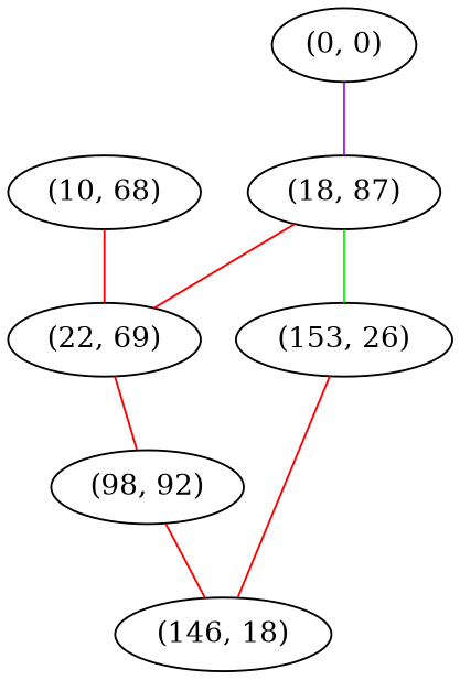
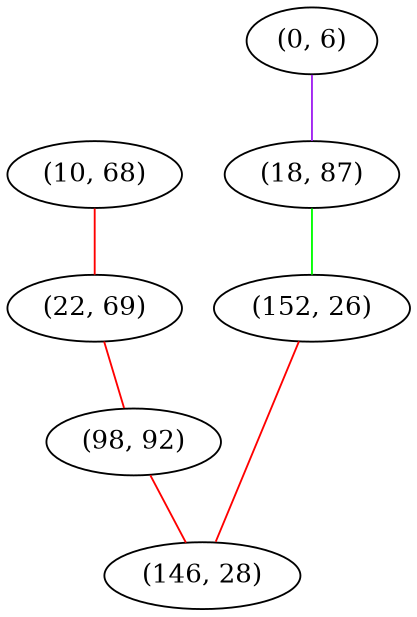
  graph {
    edge [color=red weight=1]
    "(18, 87)"
-   "(152, 26)" [label="(153, 26)"]
+   "(152, 26)"
    n3 [label="(22, 69)"]
-   "(146, 18)"
+   "(146, 18)" [label="(146, 28)"]
    n5 [label="(98, 92)"]
-   "(0, 0)"
+   "(0, 0)" [label="(0, 6)"]
    "(10, 68)"
    "(18, 87)" -- "(152, 26)" [color=green weight=2]
-   "(18, 87)" -- n3
    "(152, 26)" -- "(146, 18)"
    n3 -- n5
    n5 -- "(146, 18)"
    "(0, 0)" -- "(18, 87)" [color=purple weight=4]
    "(10, 68)" -- n3
  }
